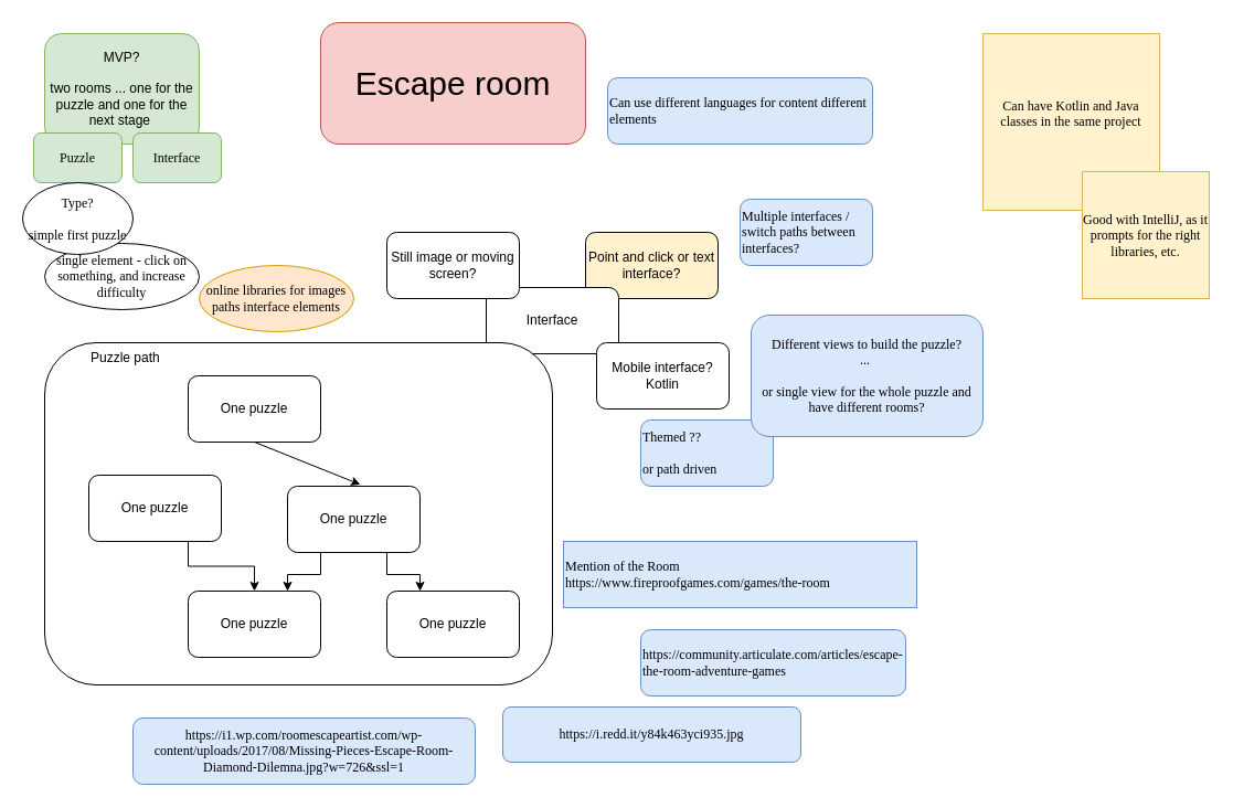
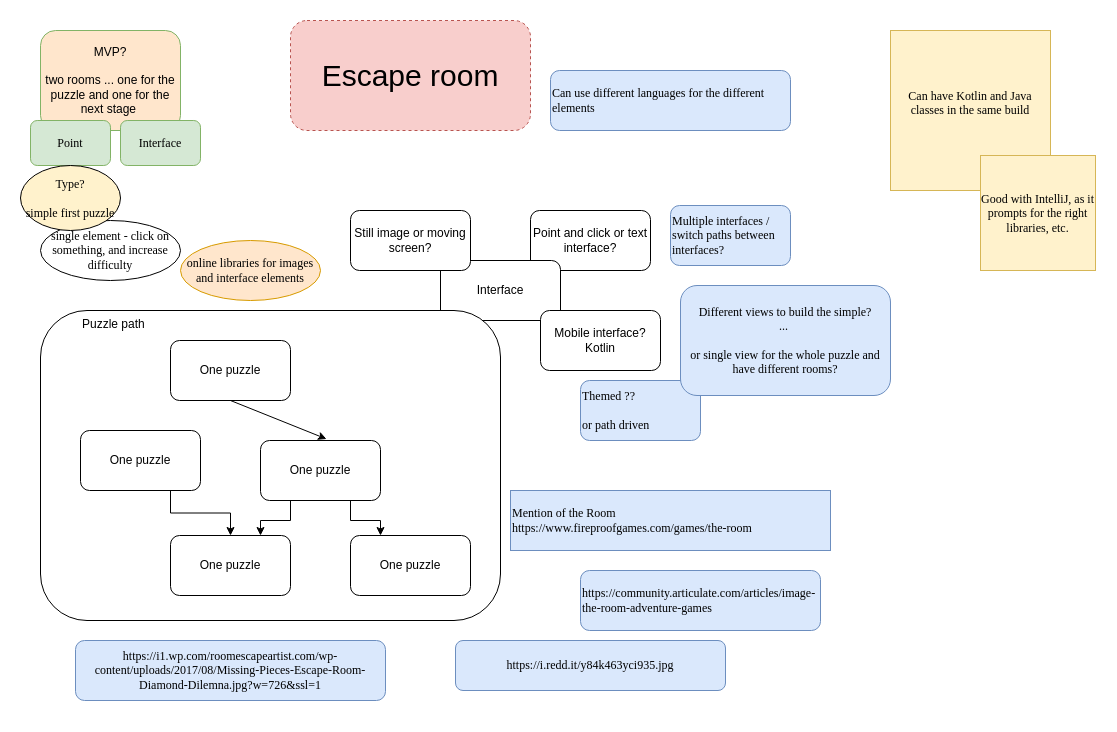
  <mxCell id="0" />
  <mxCell id="1" parent="0" />
- <mxCell id="2" value="Point and click or text interface?" style="rounded=1;whiteSpace=wrap;html=1;fillColor=#fff2cc;" vertex="1" parent="1"><mxGeometry x="530" y="210" width="120" height="60" as="geometry" /></mxCell>
- <mxCell id="3" value="Escape room" style="rounded=1;whiteSpace=wrap;html=1;fontSize=30;fillColor=#f8cecc;strokeColor=#b85450;" vertex="1" parent="1"><mxGeometry x="290" y="20" width="240" height="110" as="geometry" /></mxCell>
- <mxCell id="4" value="MVP?&lt;br&gt;&lt;br&gt;two rooms ... one for the puzzle and one for the next stage&amp;nbsp;" style="rounded=1;whiteSpace=wrap;html=1;fillColor=#d5e8d4;strokeColor=#82b366;" vertex="1" parent="1"><mxGeometry x="40" y="30" width="140" height="100" as="geometry" /></mxCell>
+ <mxCell id="2" value="Point and click or text interface?" style="rounded=1;whiteSpace=wrap;html=1;" vertex="1" parent="1"><mxGeometry x="530" y="210" width="120" height="60" as="geometry" /></mxCell>
+ <mxCell id="3" value="Escape room" style="rounded=1;whiteSpace=wrap;html=1;fontSize=30;fillColor=#f8cecc;strokeColor=#b85450;dashed=1;" vertex="1" parent="1"><mxGeometry x="290" y="20" width="240" height="110" as="geometry" /></mxCell>
+ <mxCell id="4" value="MVP?&lt;br&gt;&lt;br&gt;two rooms ... one for the puzzle and one for the next stage&amp;nbsp;" style="rounded=1;whiteSpace=wrap;html=1;fillColor=#ffe6cc;strokeColor=#82b366;" vertex="1" parent="1"><mxGeometry x="40" y="30" width="140" height="100" as="geometry" /></mxCell>
  <mxCell id="5" value="Interface" style="rounded=1;whiteSpace=wrap;html=1;" vertex="1" parent="1"><mxGeometry x="440" y="260" width="120" height="60" as="geometry" /></mxCell>
  <mxCell id="6" value="&amp;nbsp; &amp;nbsp; &amp;nbsp; &amp;nbsp; &amp;nbsp; &amp;nbsp; Puzzle path" style="rounded=1;whiteSpace=wrap;html=1;align=left;verticalAlign=top;" vertex="1" parent="1"><mxGeometry x="40" y="310" width="460" height="310" as="geometry" /></mxCell>
  <mxCell id="7" value="Mobile interface?&lt;br&gt;Kotlin" style="rounded=1;whiteSpace=wrap;html=1;" vertex="1" parent="1"><mxGeometry x="540" y="310" width="120" height="60" as="geometry" /></mxCell>
  <mxCell id="8" style="edgeStyle=orthogonalEdgeStyle;rounded=0;orthogonalLoop=1;jettySize=auto;html=1;exitX=0.75;exitY=1;exitDx=0;exitDy=0;" edge="1" parent="1" source="9" target="15"><mxGeometry relative="1" as="geometry" /></mxCell>
  <mxCell id="9" value="One puzzle" style="rounded=1;whiteSpace=wrap;html=1;" vertex="1" parent="1"><mxGeometry x="80" y="430" width="120" height="60" as="geometry" /></mxCell>
  <mxCell id="10" value="One puzzle" style="rounded=1;whiteSpace=wrap;html=1;" vertex="1" parent="1"><mxGeometry x="170" y="340" width="120" height="60" as="geometry" /></mxCell>
  <mxCell id="11" style="edgeStyle=orthogonalEdgeStyle;rounded=0;orthogonalLoop=1;jettySize=auto;html=1;exitX=0.75;exitY=1;exitDx=0;exitDy=0;entryX=0.25;entryY=0;entryDx=0;entryDy=0;" edge="1" parent="1" source="13" target="14"><mxGeometry relative="1" as="geometry" /></mxCell>
  <mxCell id="12" style="edgeStyle=orthogonalEdgeStyle;rounded=0;orthogonalLoop=1;jettySize=auto;html=1;exitX=0.25;exitY=1;exitDx=0;exitDy=0;entryX=0.75;entryY=0;entryDx=0;entryDy=0;" edge="1" parent="1" source="13" target="15"><mxGeometry relative="1" as="geometry" /></mxCell>
  <mxCell id="13" value="One puzzle" style="rounded=1;whiteSpace=wrap;html=1;" vertex="1" parent="1"><mxGeometry x="260" y="440" width="120" height="60" as="geometry" /></mxCell>
  <mxCell id="14" value="One puzzle" style="rounded=1;whiteSpace=wrap;html=1;" vertex="1" parent="1"><mxGeometry x="350" y="535" width="120" height="60" as="geometry" /></mxCell>
  <mxCell id="15" value="One puzzle" style="rounded=1;whiteSpace=wrap;html=1;" vertex="1" parent="1"><mxGeometry x="170" y="535" width="120" height="60" as="geometry" /></mxCell>
  <mxCell id="16" value="" style="endArrow=classic;html=1;exitX=0.5;exitY=1;exitDx=0;exitDy=0;entryX=0.55;entryY=-0.025;entryDx=0;entryDy=0;entryPerimeter=0;" edge="1" parent="1" source="10" target="13"><mxGeometry width="50" height="50" relative="1" as="geometry"><mxPoint x="360" y="360" as="sourcePoint" /><mxPoint x="410" y="310" as="targetPoint" /></mxGeometry></mxCell>
- <mxCell id="17" value="Can use different languages for content different elements" style="rounded=1;whiteSpace=wrap;html=1;fontSize=12;align=left;fontFamily=Comic Sans MS;fillColor=#dae8fc;strokeColor=#6c8ebf;" vertex="1" parent="1"><mxGeometry x="550" y="70" width="240" height="60" as="geometry" /></mxCell>
- <mxCell id="18" value="Multiple interfaces / switch paths between interfaces?" style="rounded=1;whiteSpace=wrap;html=1;fontSize=12;align=left;fontFamily=Comic Sans MS;fillColor=#dae8fc;strokeColor=#6c8ebf;" vertex="1" parent="1"><mxGeometry x="670" y="180" width="120" height="60" as="geometry" /></mxCell>
+ <mxCell id="17" value="Can use different languages for the different elements" style="rounded=1;whiteSpace=wrap;html=1;fontSize=12;align=left;fontFamily=Comic Sans MS;fillColor=#dae8fc;strokeColor=#6c8ebf;" vertex="1" parent="1"><mxGeometry x="550" y="70" width="240" height="60" as="geometry" /></mxCell>
+ <mxCell id="18" value="Multiple interfaces / switch paths between interfaces?" style="rounded=1;whiteSpace=wrap;html=1;fontSize=12;align=left;fontFamily=Comic Sans MS;fillColor=#dae8fc;strokeColor=#6c8ebf;" vertex="1" parent="1"><mxGeometry x="670" y="205" width="120" height="60" as="geometry" /></mxCell>
  <mxCell id="19" value="Themed ?? &lt;br&gt;&lt;br&gt;or path driven" style="rounded=1;whiteSpace=wrap;html=1;fontFamily=Comic Sans MS;fontSize=12;align=left;fillColor=#dae8fc;strokeColor=#6c8ebf;" vertex="1" parent="1"><mxGeometry x="580" y="380" width="120" height="60" as="geometry" /></mxCell>
  <mxCell id="20" value="Mention of the Room&amp;nbsp;&lt;br&gt;https://www.fireproofgames.com/games/the-room" style="whiteSpace=wrap;html=1;fontFamily=Comic Sans MS;fontSize=12;align=left;fillColor=#dae8fc;strokeColor=#6c8ebf;rounded=0;" vertex="1" parent="1"><mxGeometry x="510" y="490" width="320" height="60" as="geometry" /></mxCell>
  <mxCell id="21" value="Still image or moving screen?" style="rounded=1;whiteSpace=wrap;html=1;" vertex="1" parent="1"><mxGeometry x="350" y="210" width="120" height="60" as="geometry" /></mxCell>
- <mxCell id="22" value="Different views to build the puzzle?&lt;br&gt;...&amp;nbsp;&lt;br&gt;&lt;br&gt;or single view for the whole puzzle and have different rooms?" style="rounded=1;whiteSpace=wrap;html=1;fontFamily=Comic Sans MS;fontSize=12;align=center;fillColor=#dae8fc;strokeColor=#6c8ebf;" vertex="1" parent="1"><mxGeometry x="680" y="285" width="210" height="110" as="geometry" /></mxCell>
- <mxCell id="23" value="Puzzle" style="rounded=1;whiteSpace=wrap;html=1;fontFamily=Comic Sans MS;fontSize=12;align=center;fillColor=#d5e8d4;strokeColor=#82b366;" vertex="1" parent="1"><mxGeometry x="30" y="120" width="80" height="45" as="geometry" /></mxCell>
+ <mxCell id="22" value="Different views to build the simple?&lt;br&gt;...&amp;nbsp;&lt;br&gt;&lt;br&gt;or single view for the whole puzzle and have different rooms?" style="rounded=1;whiteSpace=wrap;html=1;fontFamily=Comic Sans MS;fontSize=12;align=center;fillColor=#dae8fc;strokeColor=#6c8ebf;" vertex="1" parent="1"><mxGeometry x="680" y="285" width="210" height="110" as="geometry" /></mxCell>
+ <mxCell id="23" value="Point" style="rounded=1;whiteSpace=wrap;html=1;fontFamily=Comic Sans MS;fontSize=12;align=center;fillColor=#d5e8d4;strokeColor=#82b366;" vertex="1" parent="1"><mxGeometry x="30" y="120" width="80" height="45" as="geometry" /></mxCell>
  <mxCell id="24" value="Interface" style="rounded=1;whiteSpace=wrap;html=1;fontFamily=Comic Sans MS;fontSize=12;align=center;fillColor=#d5e8d4;strokeColor=#82b366;" vertex="1" parent="1"><mxGeometry x="120" y="120" width="80" height="45" as="geometry" /></mxCell>
  <mxCell id="25" value="single element - click on something, and increase difficulty" style="ellipse;whiteSpace=wrap;html=1;fontFamily=Comic Sans MS;fontSize=12;align=center;" vertex="1" parent="1"><mxGeometry x="40" y="220" width="140" height="60" as="geometry" /></mxCell>
- <mxCell id="26" value="Type?&lt;br&gt;&lt;br&gt;simple first puzzle" style="ellipse;whiteSpace=wrap;html=1;fontFamily=Comic Sans MS;fontSize=12;align=center;" vertex="1" parent="1"><mxGeometry y="165" width="100" height="65" as="geometry" x="20" /></mxCell>
- <mxCell id="27" value="https://community.articulate.com/articles/escape-the-room-adventure-games" style="rounded=1;whiteSpace=wrap;html=1;fontSize=12;align=left;fontFamily=Comic Sans MS;fillColor=#dae8fc;strokeColor=#6c8ebf;" vertex="1" parent="1"><mxGeometry x="580" y="570" width="240" height="60" as="geometry" /></mxCell>
- <mxCell id="28" value="online libraries for images paths interface elements" style="ellipse;whiteSpace=wrap;html=1;fontFamily=Comic Sans MS;fontSize=12;align=center;fillColor=#ffe6cc;strokeColor=#d79b00;" vertex="1" parent="1"><mxGeometry x="180" y="240" width="140" height="60" as="geometry" /></mxCell>
+ <mxCell id="26" value="Type?&lt;br&gt;&lt;br&gt;simple first puzzle" style="ellipse;whiteSpace=wrap;html=1;fontFamily=Comic Sans MS;fontSize=12;align=center;fillColor=#fff2cc;" vertex="1" parent="1"><mxGeometry y="165" width="100" height="65" as="geometry" x="20" /></mxCell>
+ <mxCell id="27" value="https://community.articulate.com/articles/image-the-room-adventure-games" style="rounded=1;whiteSpace=wrap;html=1;fontSize=12;align=left;fontFamily=Comic Sans MS;fillColor=#dae8fc;strokeColor=#6c8ebf;" vertex="1" parent="1"><mxGeometry x="580" y="570" width="240" height="60" as="geometry" /></mxCell>
+ <mxCell id="28" value="online libraries for images and interface elements" style="ellipse;whiteSpace=wrap;html=1;fontFamily=Comic Sans MS;fontSize=12;align=center;fillColor=#ffe6cc;strokeColor=#d79b00;" vertex="1" parent="1"><mxGeometry x="180" y="240" width="140" height="60" as="geometry" /></mxCell>
  <mxCell id="29" value="https://i.redd.it/y84k463yci935.jpg" style="rounded=1;whiteSpace=wrap;html=1;fontFamily=Comic Sans MS;fontSize=12;align=center;fillColor=#dae8fc;strokeColor=#6c8ebf;" vertex="1" parent="1"><mxGeometry x="455" y="640" width="270" height="50" as="geometry" /></mxCell>
- <mxCell id="30" value="https://i1.wp.com/roomescapeartist.com/wp-content/uploads/2017/08/Missing-Pieces-Escape-Room-Diamond-Dilemna.jpg?w=726&amp;ssl=1" style="rounded=1;whiteSpace=wrap;html=1;fontFamily=Comic Sans MS;fontSize=12;align=center;fillColor=#dae8fc;strokeColor=#6c8ebf;" vertex="1" parent="1"><mxGeometry x="120" y="650" width="310" height="60" as="geometry" /></mxCell>
- <mxCell id="31" value="Can have Kotlin and Java classes in the same project&lt;br&gt;&lt;br&gt;" style="whiteSpace=wrap;html=1;aspect=fixed;fontFamily=Comic Sans MS;fontSize=12;align=center;fillColor=#fff2cc;strokeColor=#d6b656;" vertex="1" parent="1"><mxGeometry x="890" y="30" width="160" height="160" as="geometry" /></mxCell>
+ <mxCell id="30" value="https://i1.wp.com/roomescapeartist.com/wp-content/uploads/2017/08/Missing-Pieces-Escape-Room-Diamond-Dilemna.jpg?w=726&amp;ssl=1" style="rounded=1;whiteSpace=wrap;html=1;fontFamily=Comic Sans MS;fontSize=12;align=center;fillColor=#dae8fc;strokeColor=#6c8ebf;" vertex="1" parent="1"><mxGeometry x="75" y="640" width="310" height="60" as="geometry" /></mxCell>
+ <mxCell id="31" value="Can have Kotlin and Java classes in the same build&lt;br&gt;&lt;br&gt;" style="whiteSpace=wrap;html=1;aspect=fixed;fontFamily=Comic Sans MS;fontSize=12;align=center;fillColor=#fff2cc;strokeColor=#d6b656;" vertex="1" parent="1"><mxGeometry x="890" y="30" width="160" height="160" as="geometry" /></mxCell>
  <mxCell id="32" value="Good with IntelliJ, as it prompts for the right libraries, etc." style="whiteSpace=wrap;html=1;aspect=fixed;fontFamily=Comic Sans MS;fontSize=12;align=center;fillColor=#fff2cc;strokeColor=#d6b656;" vertex="1" parent="1"><mxGeometry x="980" y="155" width="115" height="115" as="geometry" /></mxCell>
